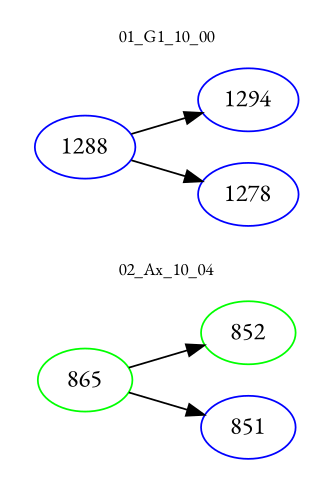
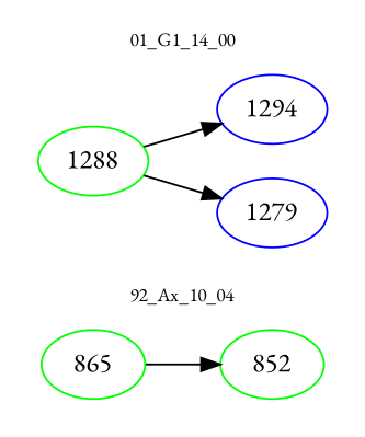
  digraph {
    fontname="EB Garamond"
    rankdir=LR
    node [color=blue fontname="EB Garamond"]
    edge [color=black fontname="EB Garamond"]
    n1 [color=green label=865]
-   n2 [label=851]
    n3 [color=green label=852]
-   n4 [label=1288]
-   n5 [label=1278]
+   n4 [color=green label=1288]
+   n5 [label=1279]
    n6 [label=1294]
    subgraph cluster_1 {
      color=white
      fontsize=10
-     label="02_Ax_10_04"
+     label="92_Ax_10_04"
      n1
-     n2
      n3
    }
    subgraph cluster_2 {
      color=white
      fontsize=10
-     label="01_G1_10_00"
+     label="01_G1_14_00"
      n4
      n5
      n6
    }
-   n1 -> n2
    n1 -> n3
    n4 -> n5
    n4 -> n6
  }
